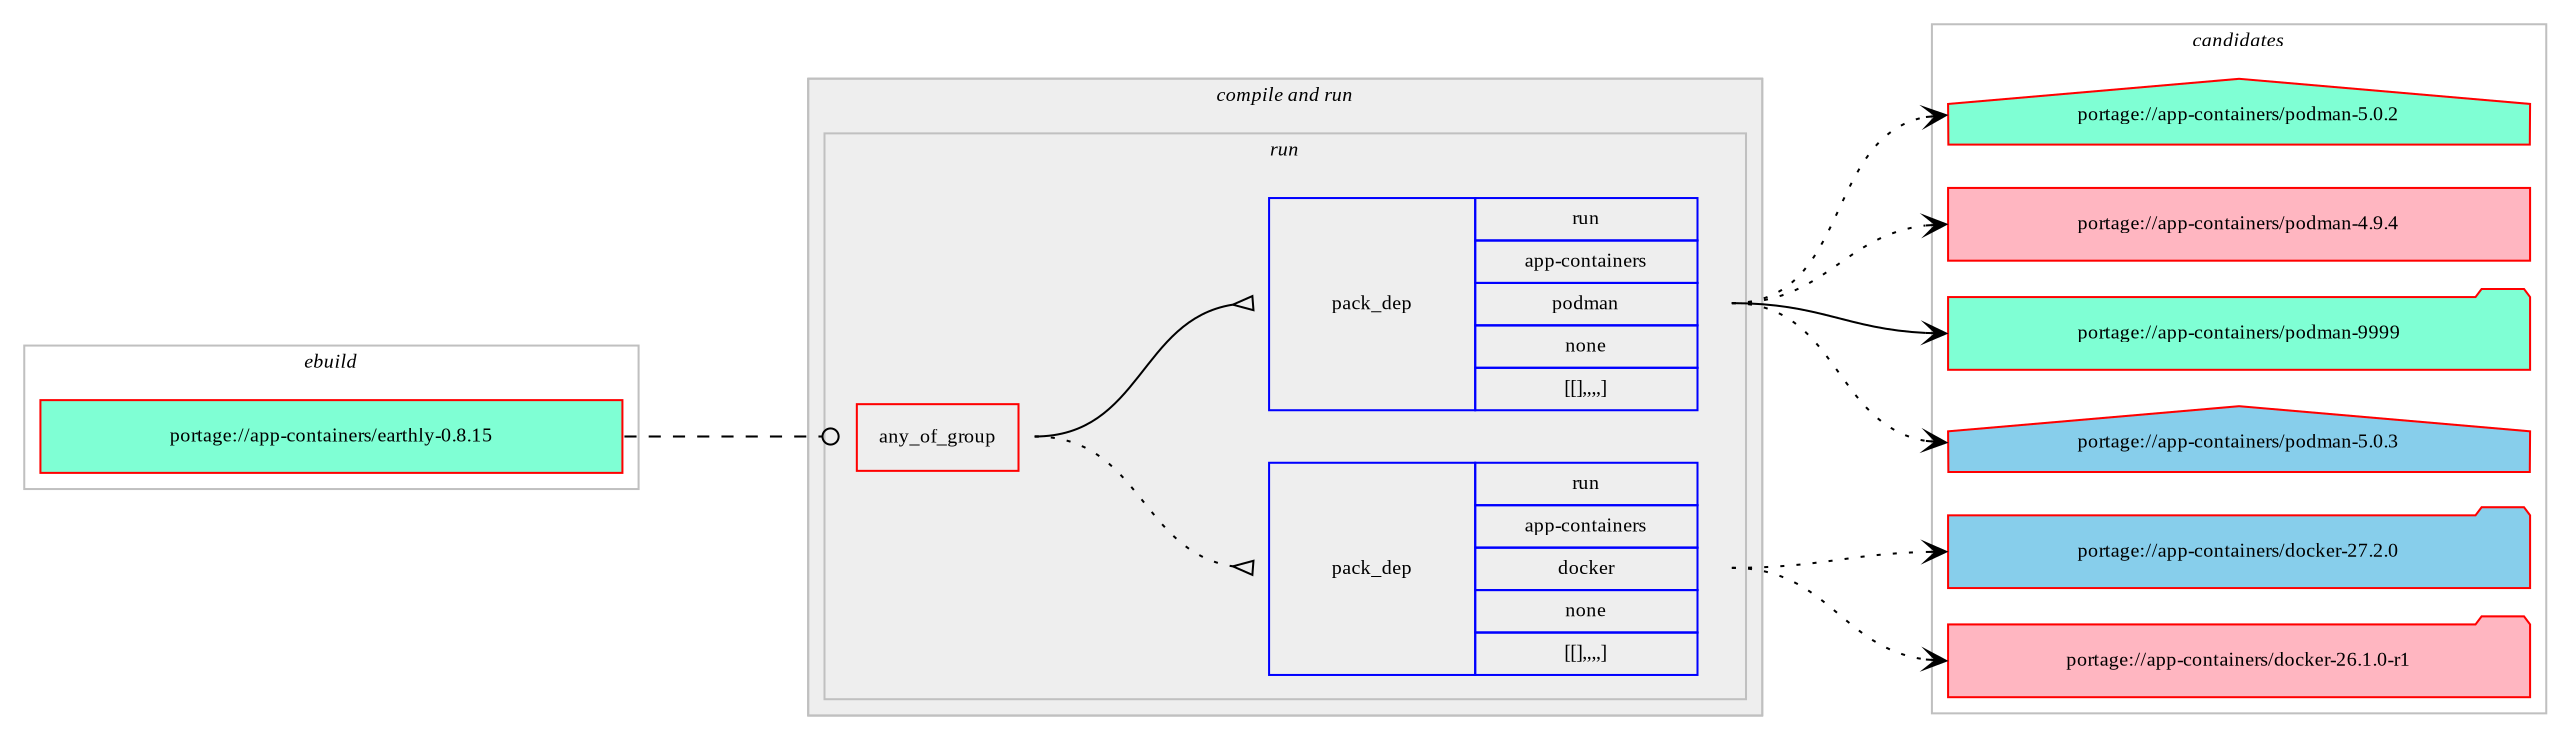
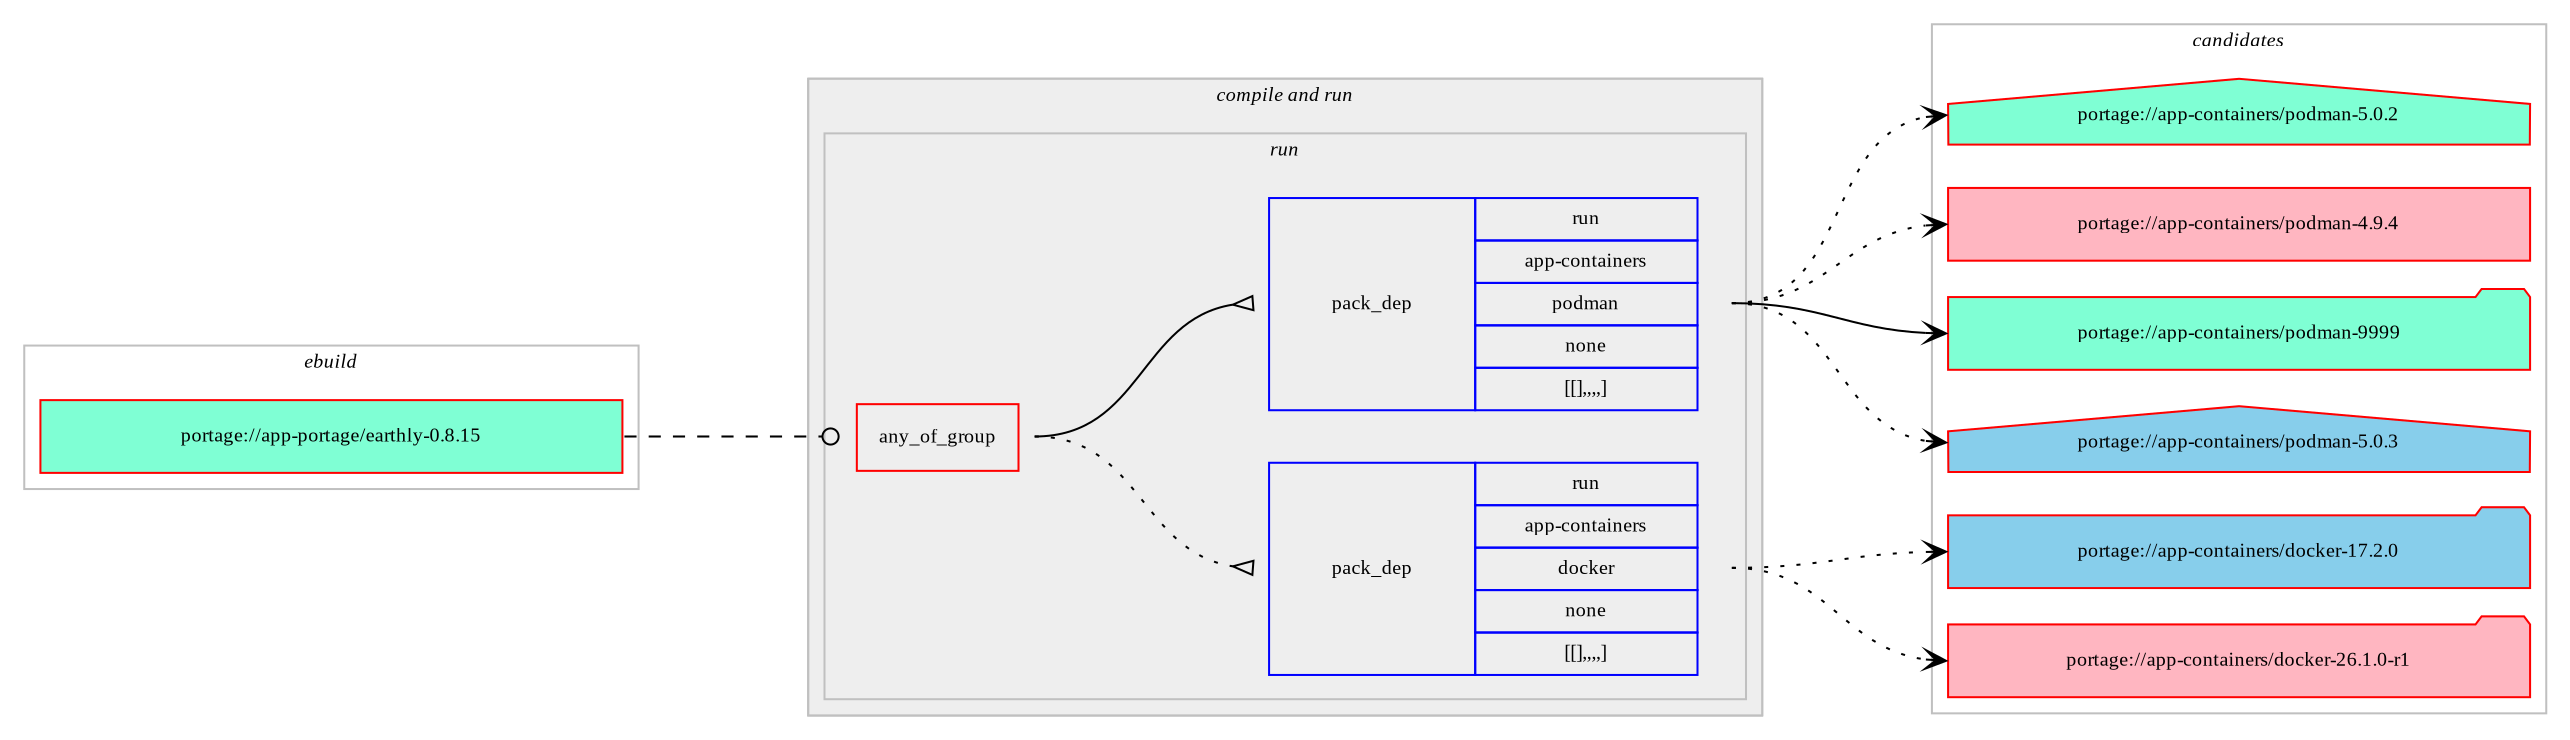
  digraph {
    compound=true
    concentrate=true
    fontname="Liberation Serif"
    fontsize=10
    newrank=true
    rankdir=LR
    ranksep=1.5
    node [color=red fontname="Liberation Serif" fontsize=10 shape=none style=filled]
    edge [arrowhead=vee fontname="Liberation Serif" headport=w style=dotted tailport=e weight=100]
-   n1 [fillcolor=aquamarine label="portage://app-containers/earthly-0.8.15" shape=box width=4]
+   n1 [fillcolor=aquamarine label="portage://app-portage/earthly-0.8.15" shape=box width=4]
    n2 [color=blue label=<<TABLE BORDER="0" CELLBORDER="1" CELLSPACING="0" CELLPADDING="4" WIDTH="220"><TR><TD ROWSPAN="6" CELLPADDING="30">pack_dep</TD></TR><TR><TD WIDTH="110">run</TD></TR><TR><TD>app-containers</TD></TR><TR><TD>docker</TD></TR><TR><TD>none</TD></TR><TR><TD>[[],,,,]</TD></TR></TABLE>> style=""]
    n3 [color=blue label=<<TABLE BORDER="0" CELLBORDER="1" CELLSPACING="0" CELLPADDING="4" WIDTH="220"><TR><TD ROWSPAN="6" CELLPADDING="30">pack_dep</TD></TR><TR><TD WIDTH="110">run</TD></TR><TR><TD>app-containers</TD></TR><TR><TD>podman</TD></TR><TR><TD>none</TD></TR><TR><TD>[[],,,,]</TD></TR></TABLE>> style=""]
    n4 [label=<<TABLE BORDER="0" CELLBORDER="1" CELLSPACING="0" CELLPADDING="4"><TR><TD CELLPADDING="10">any_of_group</TD></TR></TABLE>> style=""]
-   n5 [fillcolor=skyblue label="portage://app-containers/docker-27.2.0" shape=folder width=4]
+   n5 [fillcolor=skyblue label="portage://app-containers/docker-17.2.0" shape=folder width=4]
    n6 [fillcolor=lightpink label="portage://app-containers/docker-26.1.0-r1" shape=folder width=4]
    n7 [fillcolor=aquamarine label="portage://app-containers/podman-9999" shape=folder width=4]
    n8 [fillcolor=skyblue label="portage://app-containers/podman-5.0.3" shape=house width=4]
    n9 [fillcolor=aquamarine label="portage://app-containers/podman-5.0.2" shape=house width=4]
    n10 [fillcolor=lightpink label="portage://app-containers/podman-4.9.4" shape=box width=4]
    subgraph cluster_1 {
      color=gray
      label=<<i>dependencies</i>>
      subgraph cluster_2 {
        color=gray
        fillcolor="#eeeeee"
        label=<<i>compile</i>>
        style=filled
      }
      subgraph cluster_3 {
        color=gray
        fillcolor="#eeeeee"
        label=<<i>compile and run</i>>
        style=filled
      }
      subgraph cluster_4 {
        color=gray
        fillcolor="#eeeeee"
        label=<<i>run</i>>
        style=filled
        subgraph sub_5 {
          color=gray
          fillcolor="#eeeeee"
          label=<<i>run</i>>
          style=filled
          n4
          subgraph sub_6 {
            color=gray
            fillcolor="#eeeeee"
            label=<<i>run</i>>
            style=filled
            n2
          }
          subgraph sub_7 {
            color=gray
            fillcolor="#eeeeee"
            label=<<i>run</i>>
            style=filled
            n3
          }
        }
      }
    }
    subgraph cluster_8 {
      color=gray
      label=<<i>ebuild</i>>
      n1
    }
    subgraph cluster_9 {
      color=gray
      label=<<i>candidates</i>>
      rank=same
      subgraph sub_10 {
        color=black
        label=<<i>candidates</i>>
        nodesep=1
        rank=same
        n5
        n6
      }
      subgraph sub_11 {
        color=black
        label=<<i>candidates</i>>
        nodesep=1
        rank=same
        n7
        n8
        n9
        n10
      }
    }
    n1 -> n4 [arrowhead=odot style=dashed weight=20]
    n2 -> n5
    n2 -> n6
    n3 -> n7 [style=solid]
    n3 -> n8
    n3 -> n9
    n3 -> n10
    n4 -> n2 [arrowhead=oinv weight=20]
    n4 -> n3 [arrowhead=oinv style=solid weight=20]
  }
